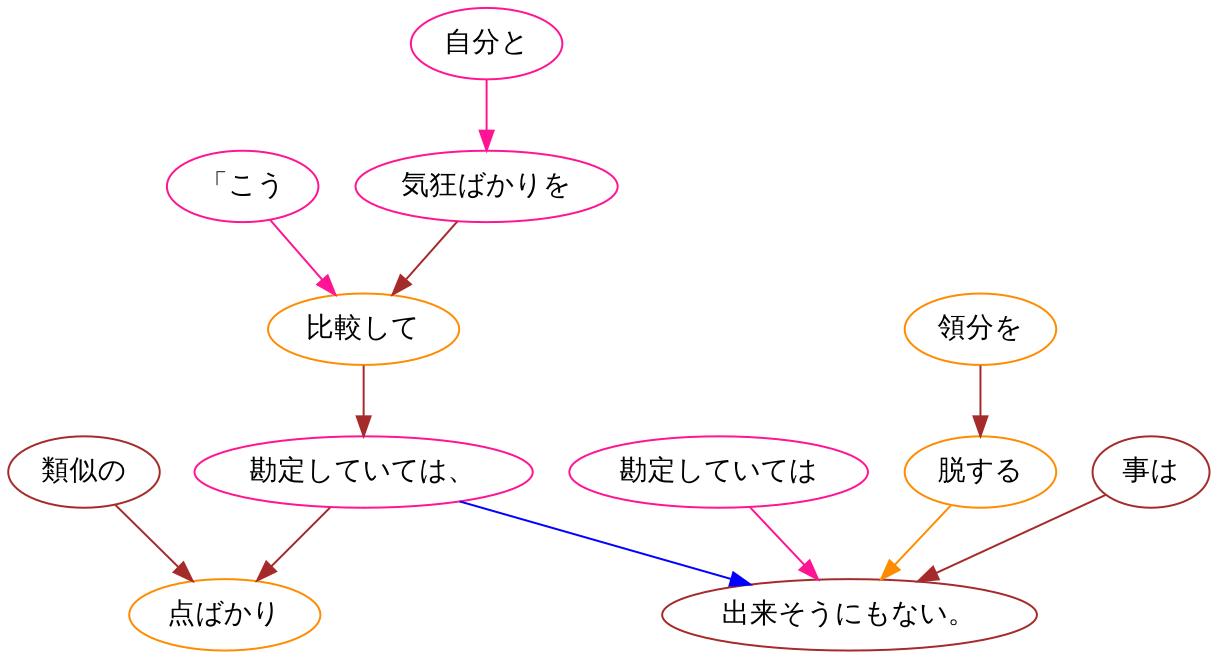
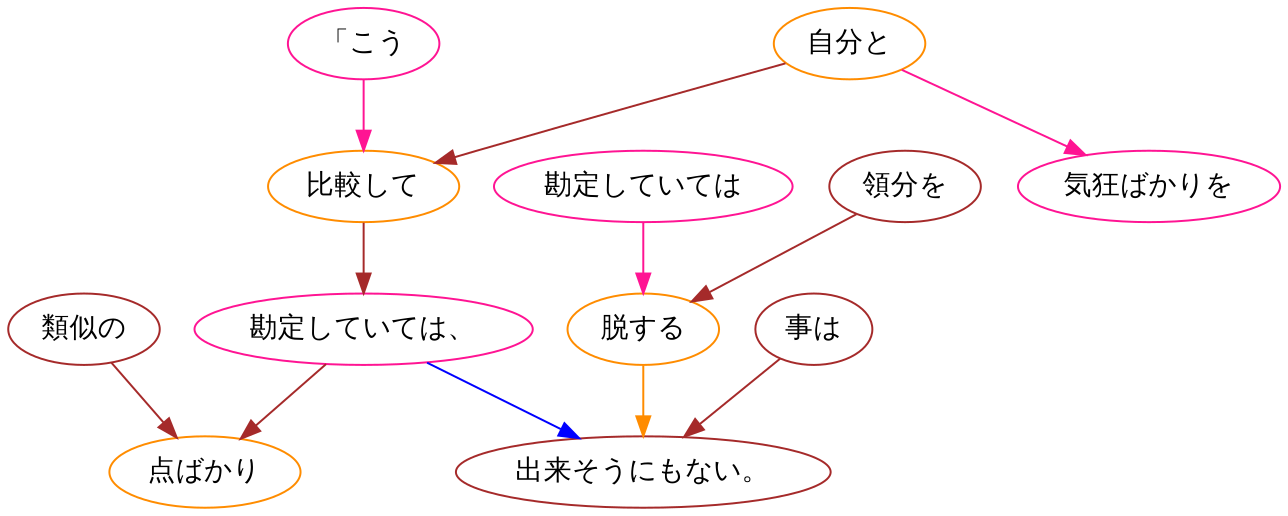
  digraph {
    node [color=deeppink]
    edge [color=brown]
    n1 [label="「こう"]
    n2 [color=darkorange label="比較して"]
    n3 [label="勘定していては、"]
-   n4 [label="自分と"]
+   n4 [color=darkorange label="自分と"]
    n5 [label="気狂ばかりを"]
    n6 [color=darkorange label="点ばかり"]
    n7 [color=brown label="出来そうにもない。"]
    n8 [color=brown label="類似の"]
    n9 [label="勘定していては"]
    n10 [color=darkorange label="脱する"]
-   n11 [color=darkorange label="領分を"]
+   n11 [color=brown label="領分を"]
    n12 [color=brown label="事は"]
    n1 -> n2 [color=deeppink]
    n2 -> n3
    n3 -> n6
    n3 -> n7 [color=blue]
    n4 -> n5 [color=deeppink]
-   n5 -> n2
+   n4 -> n2
    n8 -> n6
-   n9 -> n7 [color=deeppink]
+   n9 -> n10 [color=deeppink]
    n10 -> n7 [color=darkorange]
    n11 -> n10
    n12 -> n7
  }
